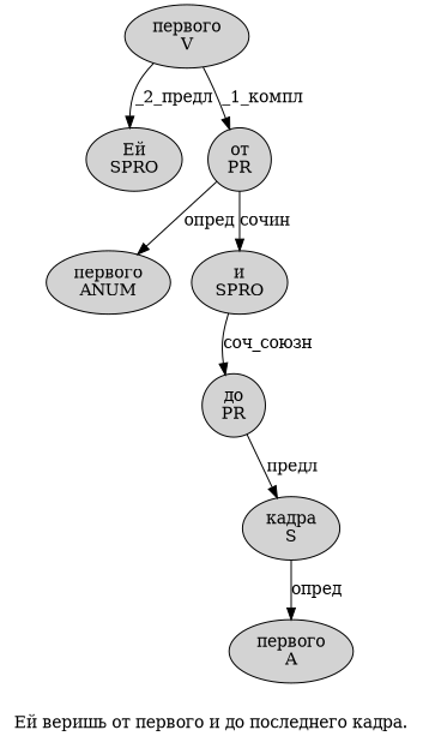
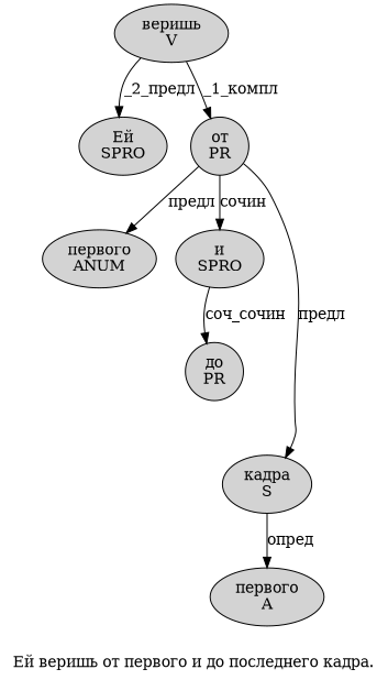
  digraph {
    label="Ей веришь от первого и до последнего кадра."
    node [fillcolor=lightgray penwidth=1 shape=ellipse style=filled]
    n1 [label="Ей\nSPRO"]
-   n2 [label="первого\nV"]
+   n2 [label="веришь\nV"]
    n3 [label="от\nPR"]
    n4 [label="первого\nANUM"]
    n5 [label="и\nSPRO"]
    n6 [label="до\nPR"]
    n7 [label="кадра\nS"]
    n8 [label="первого\nA"]
    n2 -> n1 [label="_2_предл"]
    n2 -> n3 [label="_1_компл"]
-   n3 -> n4 [label="опред"]
+   n3 -> n4 [label="предл"]
    n3 -> n5 [label="сочин"]
-   n5 -> n6 [label="соч_союзн"]
-   n6 -> n7 [label="предл"]
+   n5 -> n6 [label="соч_сочин"]
+   n3 -> n7 [label="предл"]
    n7 -> n8 [label="опред"]
  }
